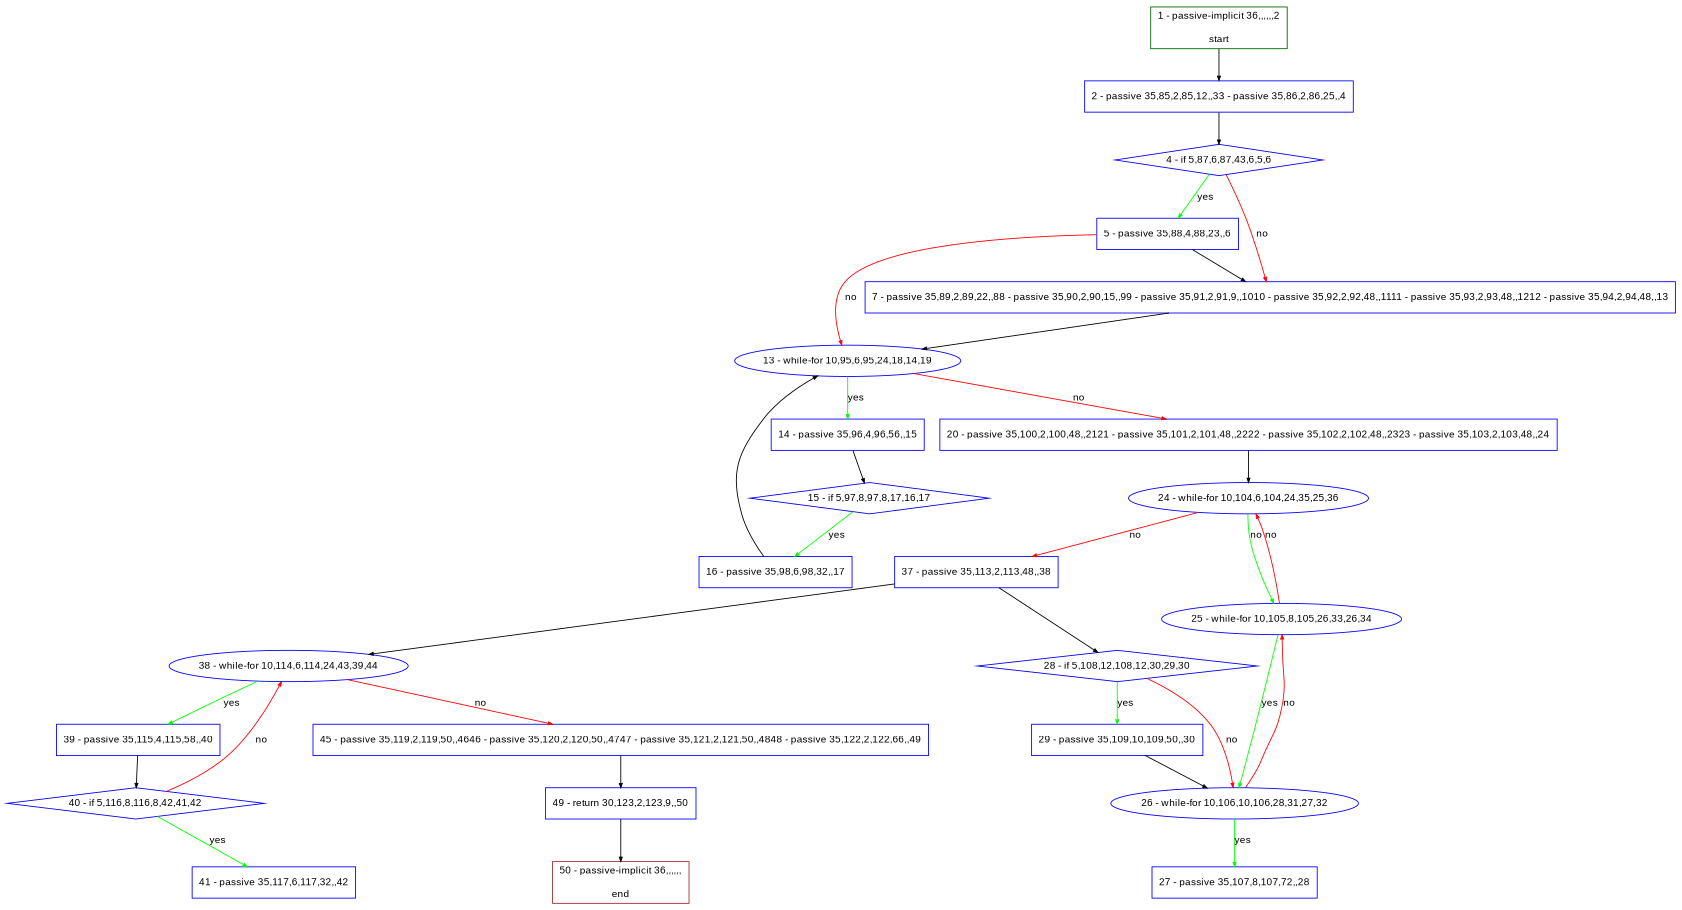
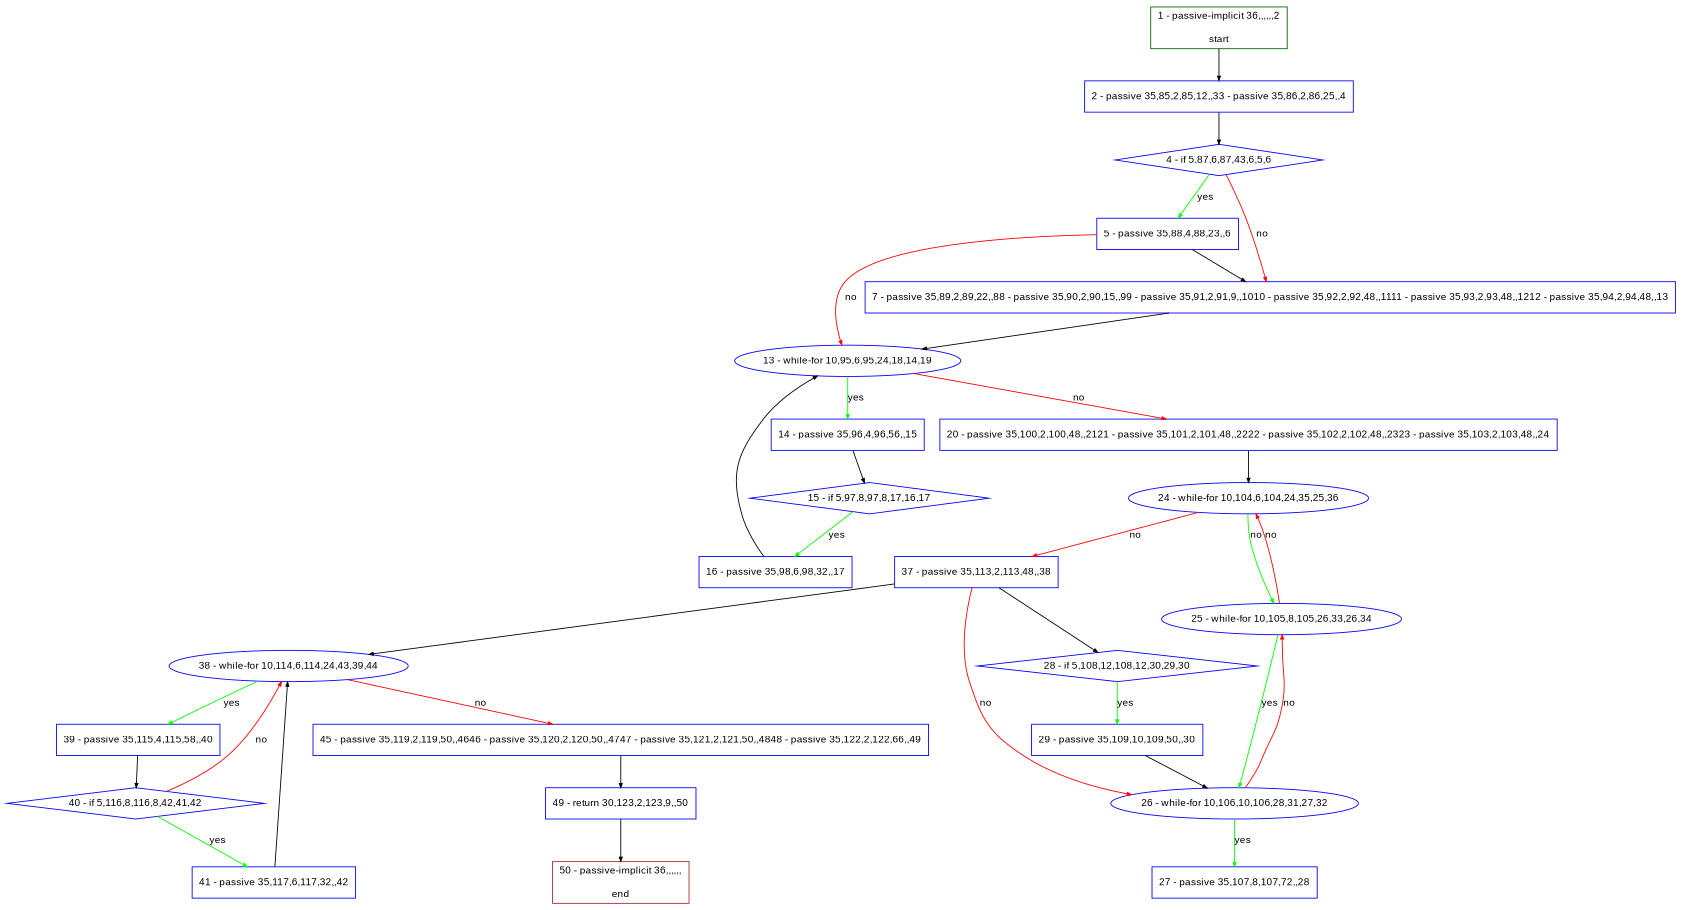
  digraph {
    bgcolor=white
    compound=true
    fillcolor="#FFFFCC"
    fontname=Arial
    fontsize=12
    pack=true
    packmode=clust
    style="rounded,filled"
    node [color="#0000ff" compound=true fillcolor="#ffffff" fixedsize=false fontname=Arial fontsize=12 node_initialized=no shape=box style=filled]
    edge [arrowhead=normal arrowsize=0.5 arrowtail=none color="#000000" compound=true dir=forward fontcolor=black fontname=Arial fontsize=12]
    n1 [label="2 - passive 35,85,2,85,12,,33 - passive 35,86,2,86,25,,4"]
    n2 [label="4 - if 5,87,6,87,43,6,5,6" shape=diamond]
    n3 [label="5 - passive 35,88,4,88,23,,6"]
    n4 [label="7 - passive 35,89,2,89,22,,88 - passive 35,90,2,90,15,,99 - passive 35,91,2,91,9,,1010 - passive 35,92,2,92,48,,1111 - passive 35,93,2,93,48,,1212 - passive 35,94,2,94,48,,13"]
    n5 [color="#006400" label="1 - passive-implicit 36,,,,,,2\n\nstart"]
    n6 [label="13 - while-for 10,95,6,95,24,18,14,19" shape=oval]
    n7 [label="14 - passive 35,96,4,96,56,,15"]
    n8 [label="20 - passive 35,100,2,100,48,,2121 - passive 35,101,2,101,48,,2222 - passive 35,102,2,102,48,,2323 - passive 35,103,2,103,48,,24"]
    n9 [label="15 - if 5,97,8,97,8,17,16,17" shape=diamond]
    n10 [label="24 - while-for 10,104,6,104,24,35,25,36" shape=oval]
    n11 [label="16 - passive 35,98,6,98,32,,17"]
    n12 [label="25 - while-for 10,105,8,105,26,33,26,34" shape=oval]
    n13 [label="37 - passive 35,113,2,113,48,,38"]
    n14 [label="26 - while-for 10,106,10,106,28,31,27,32" shape=oval]
    n15 [label="38 - while-for 10,114,6,114,24,43,39,44" shape=oval]
    n16 [label="28 - if 5,108,12,108,12,30,29,30" shape=diamond]
    n17 [label="27 - passive 35,107,8,107,72,,28"]
    n18 [label="39 - passive 35,115,4,115,58,,40"]
    n19 [label="45 - passive 35,119,2,119,50,,4646 - passive 35,120,2,120,50,,4747 - passive 35,121,2,121,50,,4848 - passive 35,122,2,122,66,,49"]
    n20 [label="29 - passive 35,109,10,109,50,,30"]
    n21 [label="40 - if 5,116,8,116,8,42,41,42" shape=diamond]
    n22 [label="49 - return 30,123,2,123,9,,50"]
    n23 [label="41 - passive 35,117,6,117,32,,42"]
    n24 [color="#a52a2a" label="50 - passive-implicit 36,,,,,,\n\nend"]
    n1 -> n2
    n2 -> n3 [color="#00ff00" label=yes]
    n2 -> n4 [color="#ff0000" label=no]
    n3 -> n4
    n3 -> n6 [color="#ff0000" label=no]
    n4 -> n6
    n5 -> n1
    n6 -> n7 [color="#00ff00" label=yes]
    n6 -> n8 [color="#ff0000" label=no]
    n7 -> n9
    n8 -> n10
    n9 -> n11 [color="#00ff00" label=yes]
    n10 -> n12 [color="#00ff00" label=no]
    n10 -> n13 [color="#ff0000" label=no]
    n11 -> n6
    n12 -> n10 [color="#ff0000" label=no]
    n12 -> n14 [color="#00ff00" label=yes]
    n13 -> n15
    n13 -> n16
    n14 -> n12 [color="#ff0000" label=no]
    n14 -> n17 [color="#00ff00" label=yes]
    n15 -> n18 [color="#00ff00" label=yes]
    n15 -> n19 [color="#ff0000" label=no]
-   n16 -> n14 [color="#ff0000" label=no]
+   n13 -> n14 [color="#ff0000" label=no]
    n16 -> n20 [color="#00ff00" label=yes]
    n18 -> n21
    n19 -> n22
    n20 -> n14
    n21 -> n15 [color="#ff0000" label=no]
    n21 -> n23 [color="#00ff00" label=yes]
    n22 -> n24
+   n23 -> n15
  }
